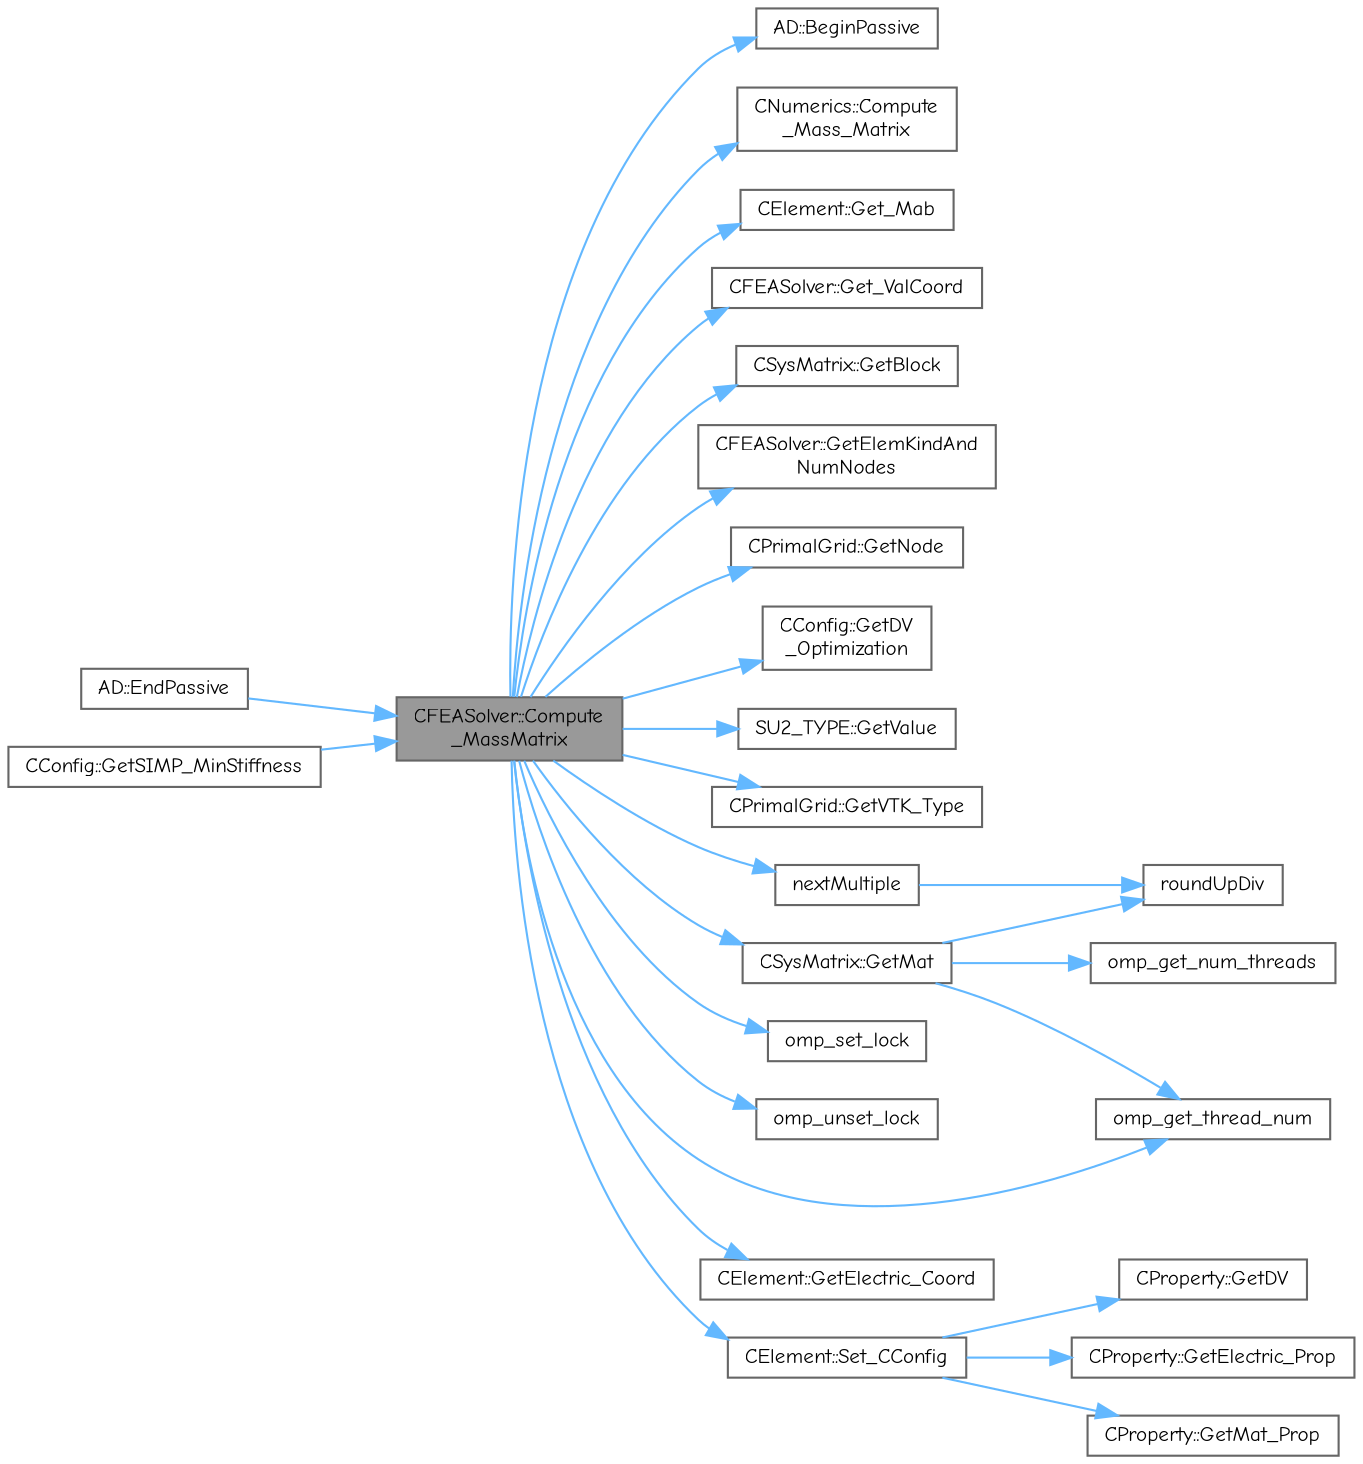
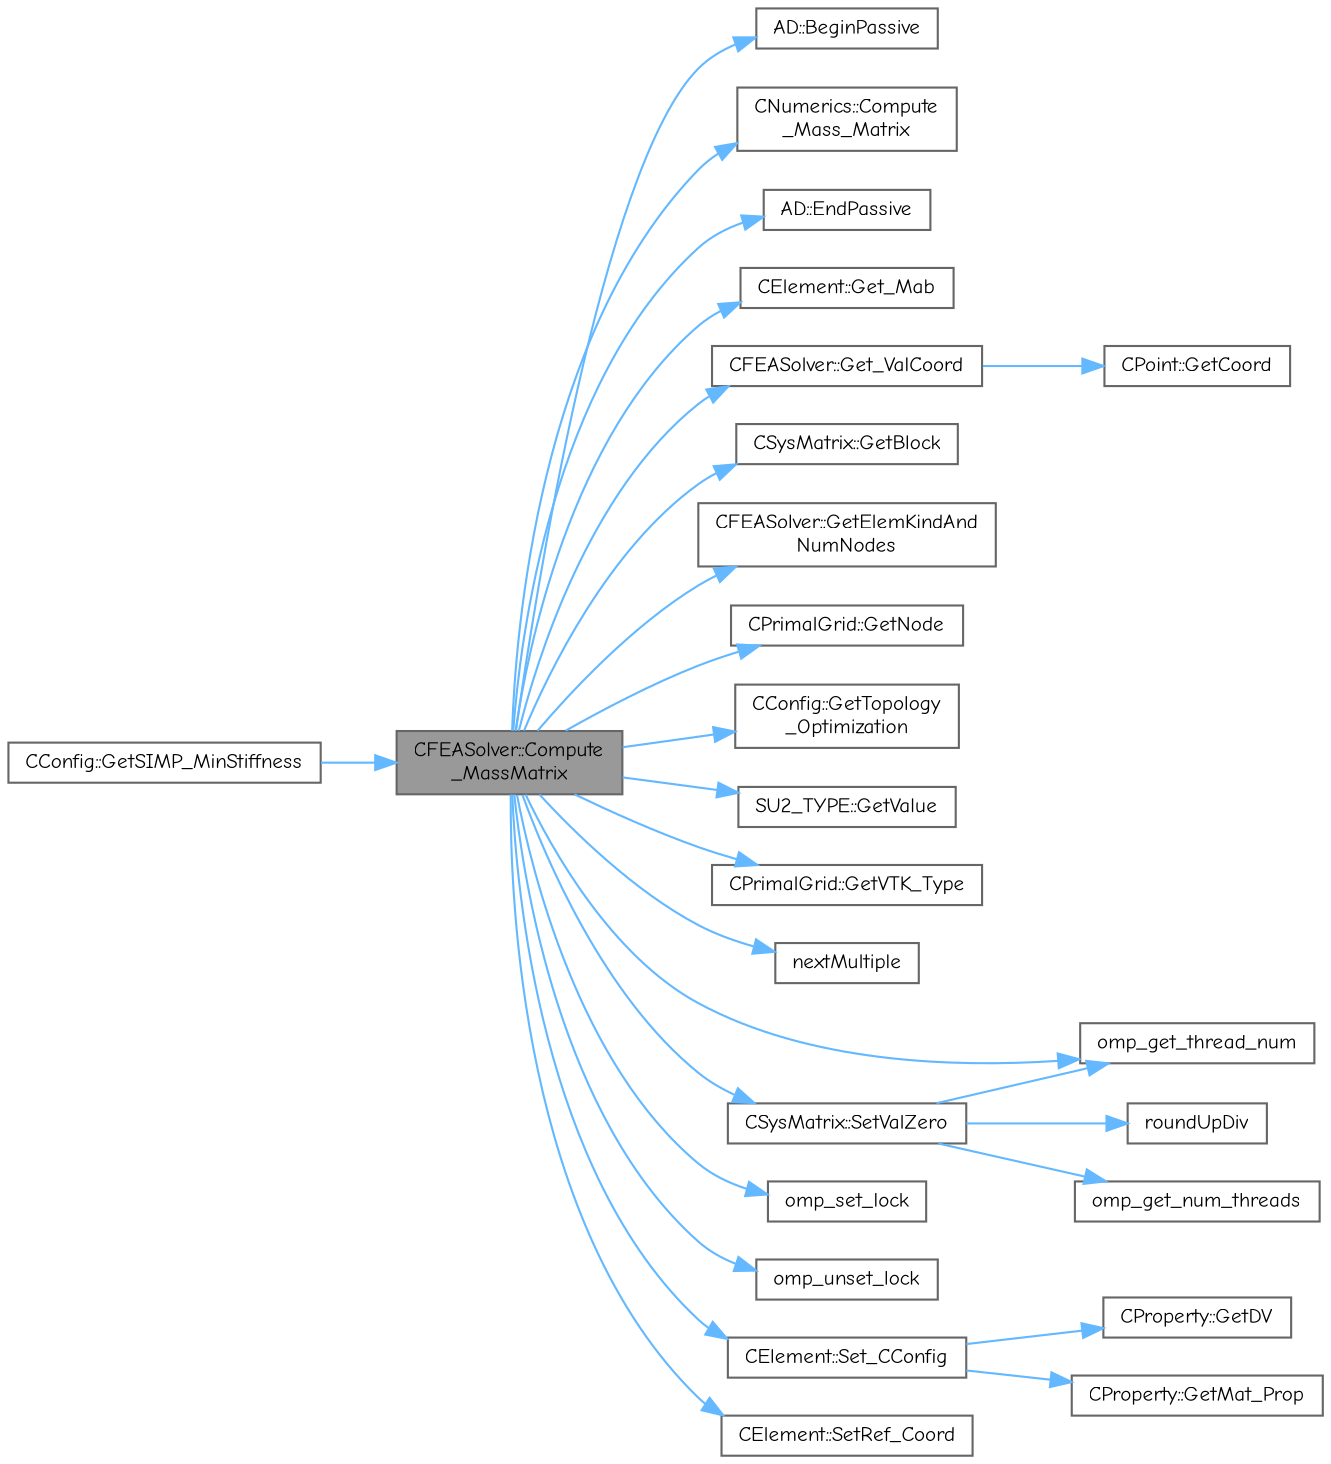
  digraph {
    fontname="Comic Neue"
    rankdir=LR
    node [color=grey40 fillcolor=white fontname="Comic Neue" fontsize=10 shape=box style=filled]
    edge [color=steelblue1 fontname="Comic Neue" fontsize=10 labelfontname=Helvetica labelfontsize=10 style=solid]
    n1 [color=gray40 fillcolor=grey60 fontcolor=black height=0.2 label="CFEASolver::Compute\l_MassMatrix" width=0.4]
    n2 [height=0.2 label="AD::BeginPassive" width=0.4]
    n3 [height=0.2 label="CNumerics::Compute\l_Mass_Matrix" width=0.4]
    n4 [height=0.2 label="AD::EndPassive" width=0.4]
    n5 [height=0.2 label="CElement::Get_Mab" width=0.4]
    n6 [height=0.2 label="CFEASolver::Get_ValCoord" width=0.4]
    n7 [height=0.2 label="CSysMatrix::GetBlock" width=0.4]
    n8 [height=0.2 label="CFEASolver::GetElemKindAnd\lNumNodes" width=0.4]
    n9 [height=0.2 label="CPrimalGrid::GetNode" width=0.4]
-   n10 [height=0.2 label="CConfig::GetDV\l_Optimization" width=0.4]
+   n10 [height=0.2 label="CConfig::GetTopology\l_Optimization" width=0.4]
    n11 [height=0.2 label="SU2_TYPE::GetValue" width=0.4]
    n12 [height=0.2 label="CPrimalGrid::GetVTK_Type" width=0.4]
    n13 [height=0.2 label=nextMultiple width=0.4]
    n14 [height=0.2 label=omp_get_thread_num width=0.4]
    n15 [height=0.2 label=omp_set_lock width=0.4]
    n16 [height=0.2 label=omp_unset_lock width=0.4]
    n17 [height=0.2 label="CElement::Set_CConfig" width=0.4]
-   n18 [height=0.2 label="CElement::GetElectric_Coord" width=0.4]
-   n19 [height=0.2 label="CSysMatrix::GetMat" width=0.4]
+   n18 [height=0.2 label="CElement::SetRef_Coord" width=0.4]
+   n19 [height=0.2 label="CSysMatrix::SetValZero" width=0.4]
+   n20 [height=0.2 label="CPoint::GetCoord" width=0.4]
    n21 [height=0.2 label="CConfig::GetSIMP_MinStiffness" width=0.4]
    n22 [height=0.2 label=roundUpDiv width=0.4]
    n23 [height=0.2 label="CProperty::GetDV" width=0.4]
-   n24 [height=0.2 label="CProperty::GetElectric_Prop" width=0.4]
    n25 [height=0.2 label="CProperty::GetMat_Prop" width=0.4]
    n26 [height=0.2 label=omp_get_num_threads width=0.4]
    n1 -> n2
    n1 -> n3
-   n4 -> n1
+   n1 -> n4
    n1 -> n5
    n1 -> n6
    n1 -> n7
    n1 -> n8
    n1 -> n9
    n1 -> n10
    n1 -> n11
    n1 -> n12
    n1 -> n13
    n1 -> n14
    n1 -> n15
    n1 -> n16
    n1 -> n17
    n1 -> n18
    n1 -> n19
-   n13 -> n22
+   n6 -> n20
    n17 -> n23
-   n17 -> n24
    n17 -> n25
    n19 -> n14
    n19 -> n22
    n19 -> n26
    n21 -> n1
  }
